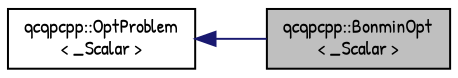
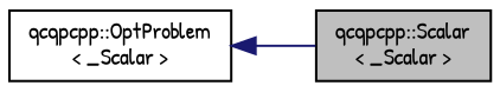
  digraph {
    rankdir=LR
    fontname="Patrick Hand"
    node [color=black fontname="Patrick Hand" fontsize=10 shape=record style=filled]
-   n1 [fillcolor=grey75 fontcolor=black height=0.2 label="qcqpcpp::BonminOpt\l\< _Scalar \>" width=0.4]
+   n1 [fillcolor=grey75 fontcolor=black height=0.2 label="qcqpcpp::Scalar\l\< _Scalar \>" width=0.4]
    n2 [fillcolor=white height=0.2 label="qcqpcpp::OptProblem\l\< _Scalar \>" width=0.4]
    n2 -> n1 [color=midnightblue dir=back fontname="Patrick Hand" fontsize=10 labelfontname=Helvetica labelfontsize=10 style=solid]
  }
